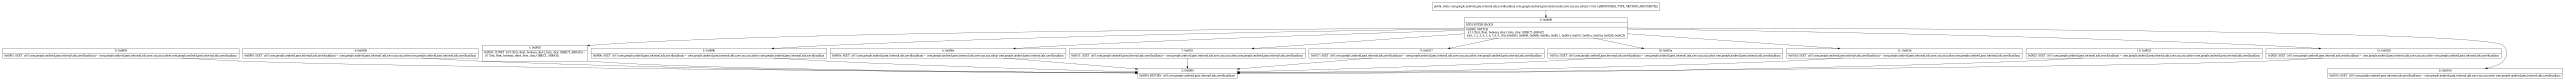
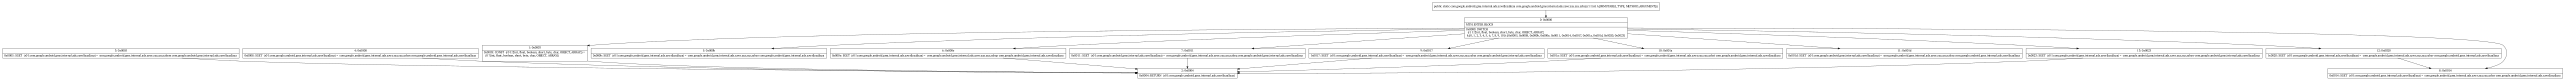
  digraph {
    fontname="PT Serif"
    node [fontname="PT Serif" shape=record]
    edge [fontname="PT Serif"]
    n1 [label="{0\:\ 0x0000|MTH_ENTER_BLOCK\l|0x0000: SWITCH  \l  (r1 I:?[int, float, boolean, short, byte, char, OBJECT, ARRAY])\l k:[0, 1, 2, 3, 4, 5, 6, 7, 8, 9, 10] t:[0x0005, 0x0008, 0x000b, 0x000e, 0x0011, 0x0014, 0x0017, 0x001a, 0x001d, 0x0020, 0x0023] \l}"]
    n2 [label="{1\:\ 0x0003|0x0003: CONST  (r0 I:?[int, float, boolean, short, byte, char, OBJECT, ARRAY]) = \l  (0 ?[int, float, boolean, short, byte, char, OBJECT, ARRAY])\l \l}"]
    n3 [label="{5\:\ 0x000b|0x000b: SGET  (r0 I:com.google.android.gms.internal.ads.zzwr$zza$zza) =  com.google.android.gms.internal.ads.zzwr.zza.zza.zzbzo com.google.android.gms.internal.ads.zzwr$zza$zza \l}"]
    n4 [label="{6\:\ 0x000e|0x000e: SGET  (r0 I:com.google.android.gms.internal.ads.zzwr$zza$zza) =  com.google.android.gms.internal.ads.zzwr.zza.zza.zzbzp com.google.android.gms.internal.ads.zzwr$zza$zza \l}"]
    n5 [label="{7\:\ 0x0011|0x0011: SGET  (r0 I:com.google.android.gms.internal.ads.zzwr$zza$zza) =  com.google.android.gms.internal.ads.zzwr.zza.zza.zzbzq com.google.android.gms.internal.ads.zzwr$zza$zza \l}"]
    n6 [label="{8\:\ 0x0014|0x0014: SGET  (r0 I:com.google.android.gms.internal.ads.zzwr$zza$zza) =  com.google.android.gms.internal.ads.zzwr.zza.zza.zzbzr com.google.android.gms.internal.ads.zzwr$zza$zza \l}"]
    n7 [label="{9\:\ 0x0017|0x0017: SGET  (r0 I:com.google.android.gms.internal.ads.zzwr$zza$zza) =  com.google.android.gms.internal.ads.zzwr.zza.zza.zzbzs com.google.android.gms.internal.ads.zzwr$zza$zza \l}"]
    n8 [label="{10\:\ 0x001a|0x001a: SGET  (r0 I:com.google.android.gms.internal.ads.zzwr$zza$zza) =  com.google.android.gms.internal.ads.zzwr.zza.zza.zzbzt com.google.android.gms.internal.ads.zzwr$zza$zza \l}"]
    n9 [label="{11\:\ 0x001d|0x001d: SGET  (r0 I:com.google.android.gms.internal.ads.zzwr$zza$zza) =  com.google.android.gms.internal.ads.zzwr.zza.zza.zzbzu com.google.android.gms.internal.ads.zzwr$zza$zza \l}"]
    n10 [label="{12\:\ 0x0020|0x0020: SGET  (r0 I:com.google.android.gms.internal.ads.zzwr$zza$zza) =  com.google.android.gms.internal.ads.zzwr.zza.zza.zzbzv com.google.android.gms.internal.ads.zzwr$zza$zza \l}"]
    n11 [label="{13\:\ 0x0023|0x0023: SGET  (r0 I:com.google.android.gms.internal.ads.zzwr$zza$zza) =  com.google.android.gms.internal.ads.zzwr.zza.zza.zzbzw com.google.android.gms.internal.ads.zzwr$zza$zza \l}"]
    n12 [label="{2\:\ 0x0004|0x0004: RETURN  (r0 I:com.google.android.gms.internal.ads.zzwr$zza$zza) \l}"]
    n13 [label="{3\:\ 0x0005|0x0005: SGET  (r0 I:com.google.android.gms.internal.ads.zzwr$zza$zza) =  com.google.android.gms.internal.ads.zzwr.zza.zza.zzbzm com.google.android.gms.internal.ads.zzwr$zza$zza \l}"]
    n14 [label="{4\:\ 0x0008|0x0008: SGET  (r0 I:com.google.android.gms.internal.ads.zzwr$zza$zza) =  com.google.android.gms.internal.ads.zzwr.zza.zza.zzbzn com.google.android.gms.internal.ads.zzwr$zza$zza \l}"]
    n15 [label="{public static com.google.android.gms.internal.ads.zzwr$zza$zza com.google.android.gms.internal.ads.zzwr.zza.zza.zzbz((r1 I:int A[IMMUTABLE_TYPE, METHOD_ARGUMENT])) }"]
    n1 -> n2
    n1 -> n3
    n1 -> n4
    n1 -> n5
    n1 -> n6
    n1 -> n7
    n1 -> n8
    n1 -> n9
    n1 -> n10
+   n1 -> n11
    n2 -> n12
-   n3 -> n12
    n4 -> n12
    n5 -> n12
    n7 -> n12
    n8 -> n12
-   n9 -> n12
-   n10 -> n12
+   n10 -> n6
    n11 -> n12
    n13 -> n12
    n14 -> n12
    n15 -> n1
  }
